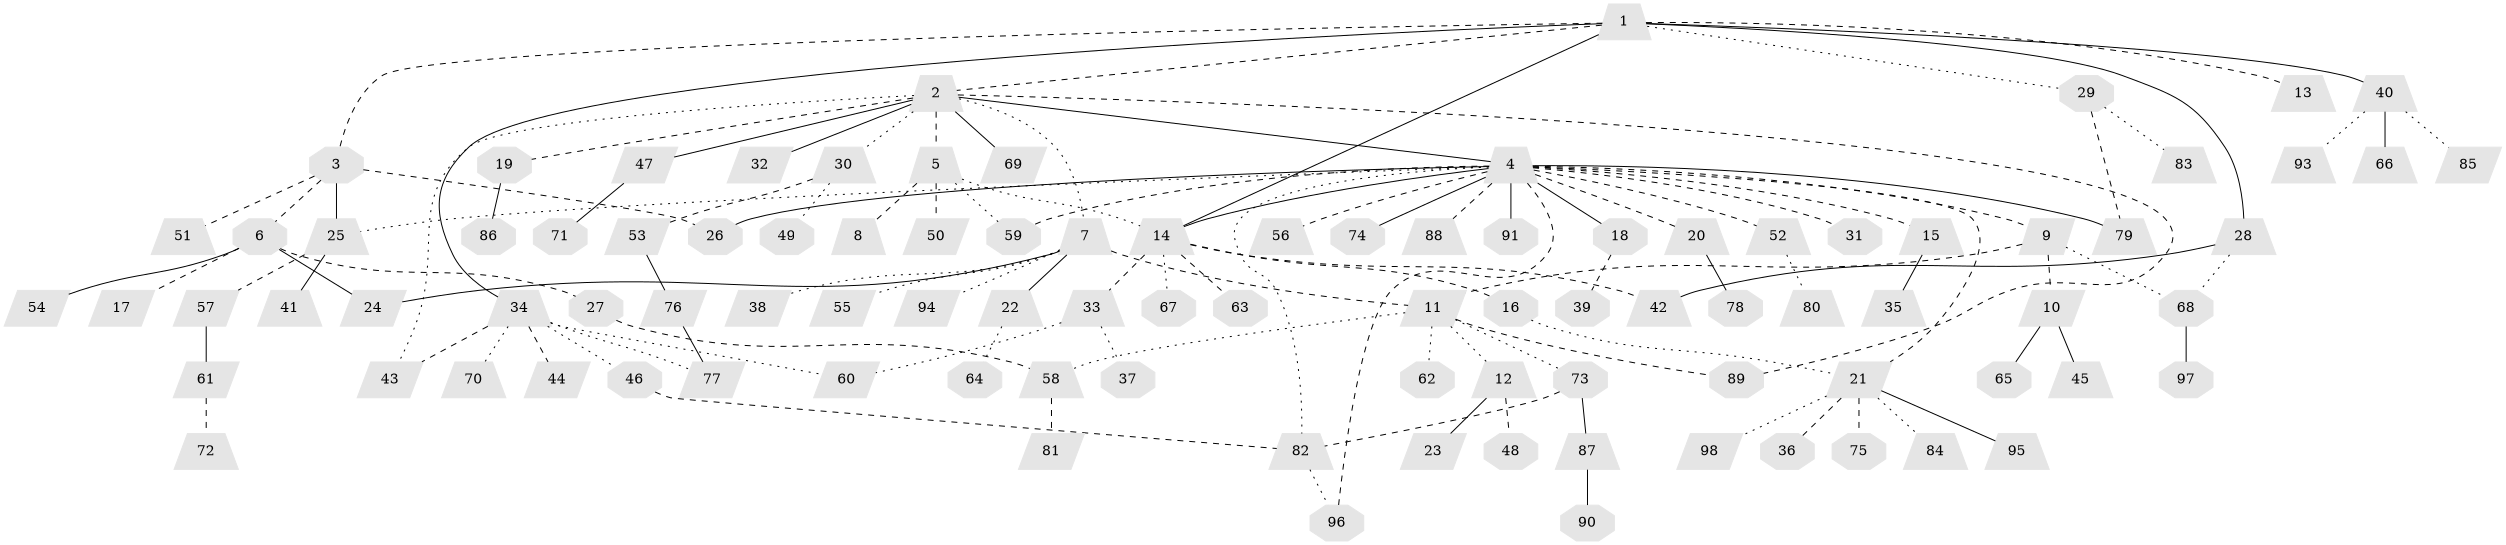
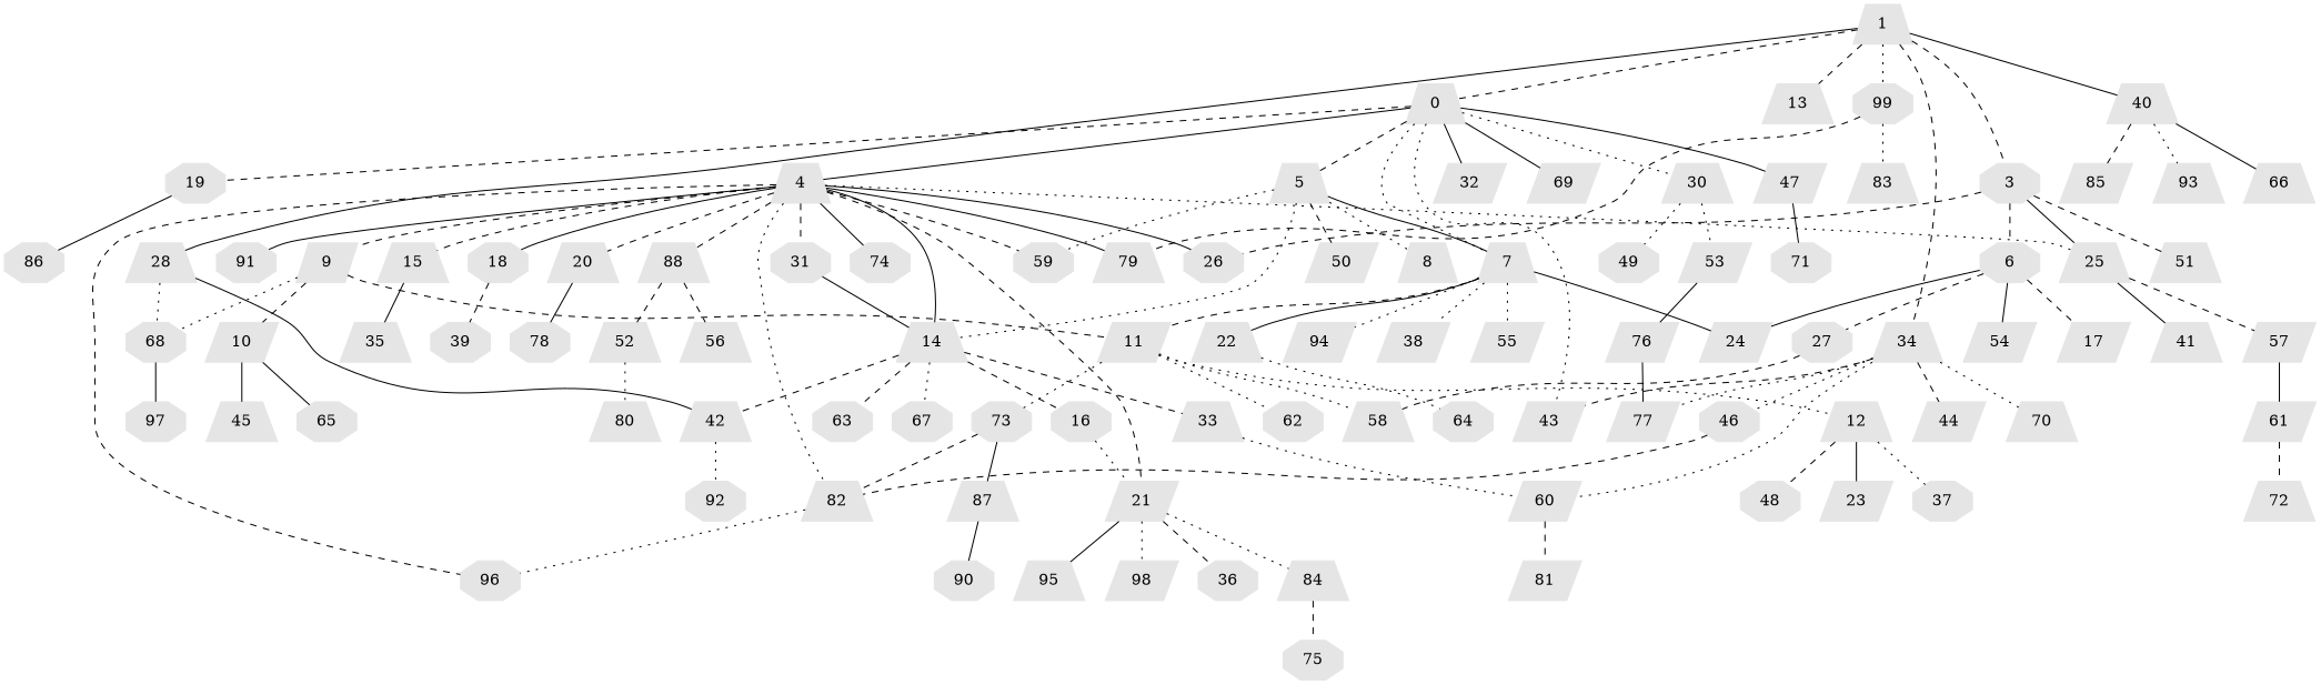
  graph {
    node [color=gray90 shape=trapezium style=filled]
    edge [style=dashed]
    1
-   2
+   2 [label=0]
    3 [shape=octagon]
    13
    14
    28
-   29 [shape=octagon]
+   29 [shape=octagon label=99]
    34
    40
    4
    5
    7
    19 [shape=octagon]
    30
    32 [shape=parallelogram]
    43 [shape=parallelogram]
    47 [shape=parallelogram]
    69 [shape=parallelogram]
-   89 [shape=octagon]
    6 [shape=octagon]
    25
    26 [shape=octagon]
    51
    16 [shape=octagon]
    33
    42
    63 [shape=octagon]
    67 [shape=octagon]
    68 [shape=octagon]
    79
    83
    60 [shape=parallelogram]
    44 [shape=parallelogram]
    46 [shape=octagon]
    70
    77 [shape=parallelogram]
    66
    85 [shape=parallelogram]
    93
    9 [shape=parallelogram]
    15
    18 [shape=octagon]
    20
    21 [shape=parallelogram]
    31 [shape=octagon]
    52
    56
    59 [shape=octagon]
    74 [shape=octagon]
    82
    88
    91 [shape=octagon]
    96 [shape=octagon]
    8
    50 [shape=parallelogram]
    24 [shape=parallelogram]
    11 [shape=parallelogram]
    22
    38 [shape=parallelogram]
    55 [shape=parallelogram]
    94 [shape=parallelogram]
    86 [shape=octagon]
    49 [shape=octagon]
    53 [shape=parallelogram]
    71 [shape=octagon]
    17 [shape=parallelogram]
    27 [shape=octagon]
    54 [shape=parallelogram]
    41
    57 [shape=parallelogram]
    10 [shape=parallelogram]
    35
    39 [shape=octagon]
    78 [shape=octagon]
    36 [shape=octagon]
    75 [shape=octagon]
    84
    95
    98 [shape=parallelogram]
    80
    58
    12
    62 [shape=octagon]
    73 [shape=octagon]
    64 [shape=octagon]
    45
    65 [shape=octagon]
    97 [shape=octagon]
    23 [shape=parallelogram]
    37 [shape=octagon]
    48 [shape=octagon]
    81 [shape=parallelogram]
    87
+   92 [shape=octagon]
    61 [shape=parallelogram]
    76 [shape=parallelogram]
    72
    90 [shape=octagon]
    1 -- 2
    1 -- 3
    1 -- 13
-   1 -- 14 [style=solid]
+   31 -- 14 [style=solid]
    1 -- 28 [style=solid]
    1 -- 29 [style=dotted]
-   1 -- 34 [style=solid]
+   1 -- 34
    1 -- 40 [style=solid]
    2 -- 4 [style=solid]
    2 -- 5
    2 -- 7 [style=dotted]
    2 -- 19
    2 -- 30 [style=dotted]
    2 -- 32 [style=solid]
    2 -- 43 [style=dotted]
    2 -- 47 [style=solid]
    2 -- 69 [style=solid]
-   2 -- 89
    3 -- 6
    3 -- 25 [style=solid]
    3 -- 26
    3 -- 51
    14 -- 16
    14 -- 33
    14 -- 42
    14 -- 63
    14 -- 67 [style=dotted]
    28 -- 42 [style=solid]
    28 -- 68 [style=dotted]
    29 -- 79
    29 -- 83 [style=dotted]
    34 -- 43
    34 -- 60 [style=dotted]
    34 -- 44
    34 -- 46 [style=dotted]
    34 -- 70 [style=dotted]
    34 -- 77 [style=dotted]
    40 -- 66 [style=solid]
-   40 -- 85 [style=dotted]
+   40 -- 85
    40 -- 93 [style=dotted]
    4 -- 14 [style=solid]
    4 -- 25 [style=dotted]
    4 -- 26 [style=solid]
    4 -- 79 [style=solid]
    4 -- 9
    4 -- 15
    4 -- 18 [style=solid]
    4 -- 20
    4 -- 21
    4 -- 31
-   4 -- 52
-   4 -- 56
+   88 -- 52
+   88 -- 56
    4 -- 59
    4 -- 74 [style=solid]
    4 -- 82 [style=dotted]
    4 -- 88
    4 -- 91 [style=solid]
    4 -- 96
    5 -- 14 [style=dotted]
+   5 -- 7 [style=solid]
    5 -- 59 [style=dotted]
-   5 -- 8
+   5 -- 8 [style=dotted]
    5 -- 50
    7 -- 24 [style=solid]
    7 -- 11
    7 -- 22 [style=solid]
    7 -- 38 [style=dotted]
    7 -- 55 [style=dotted]
    7 -- 94 [style=dotted]
    19 -- 86 [style=solid]
    30 -- 49 [style=dotted]
-   30 -- 53
+   30 -- 53 [style=dotted]
    47 -- 71 [style=solid]
    6 -- 24 [style=solid]
    6 -- 17
    6 -- 27
    6 -- 54 [style=solid]
    25 -- 41 [style=solid]
    25 -- 57
    16 -- 21 [style=dotted]
    33 -- 60 [style=dotted]
+   42 -- 92 [style=dotted]
    68 -- 97 [style=solid]
    46 -- 82
    9 -- 68 [style=dotted]
    9 -- 11
    9 -- 10
    15 -- 35 [style=solid]
    18 -- 39
    20 -- 78 [style=solid]
    21 -- 36
-   21 -- 75
+   84 -- 75
    21 -- 84 [style=dotted]
    21 -- 95 [style=solid]
    21 -- 98 [style=dotted]
    52 -- 80 [style=dotted]
    82 -- 96 [style=dotted]
-   11 -- 89
    11 -- 58 [style=dotted]
    11 -- 12 [style=dotted]
    11 -- 62 [style=dotted]
    11 -- 73 [style=dotted]
    22 -- 64 [style=dotted]
    53 -- 76 [style=solid]
    27 -- 58
    57 -- 61 [style=solid]
    10 -- 45 [style=solid]
    10 -- 65 [style=solid]
-   58 -- 81
+   60 -- 81
    12 -- 23 [style=solid]
-   33 -- 37 [style=dotted]
+   12 -- 37 [style=dotted]
    12 -- 48
    73 -- 82
    73 -- 87 [style=solid]
    87 -- 90 [style=solid]
    61 -- 72
    76 -- 77 [style=solid]
  }
